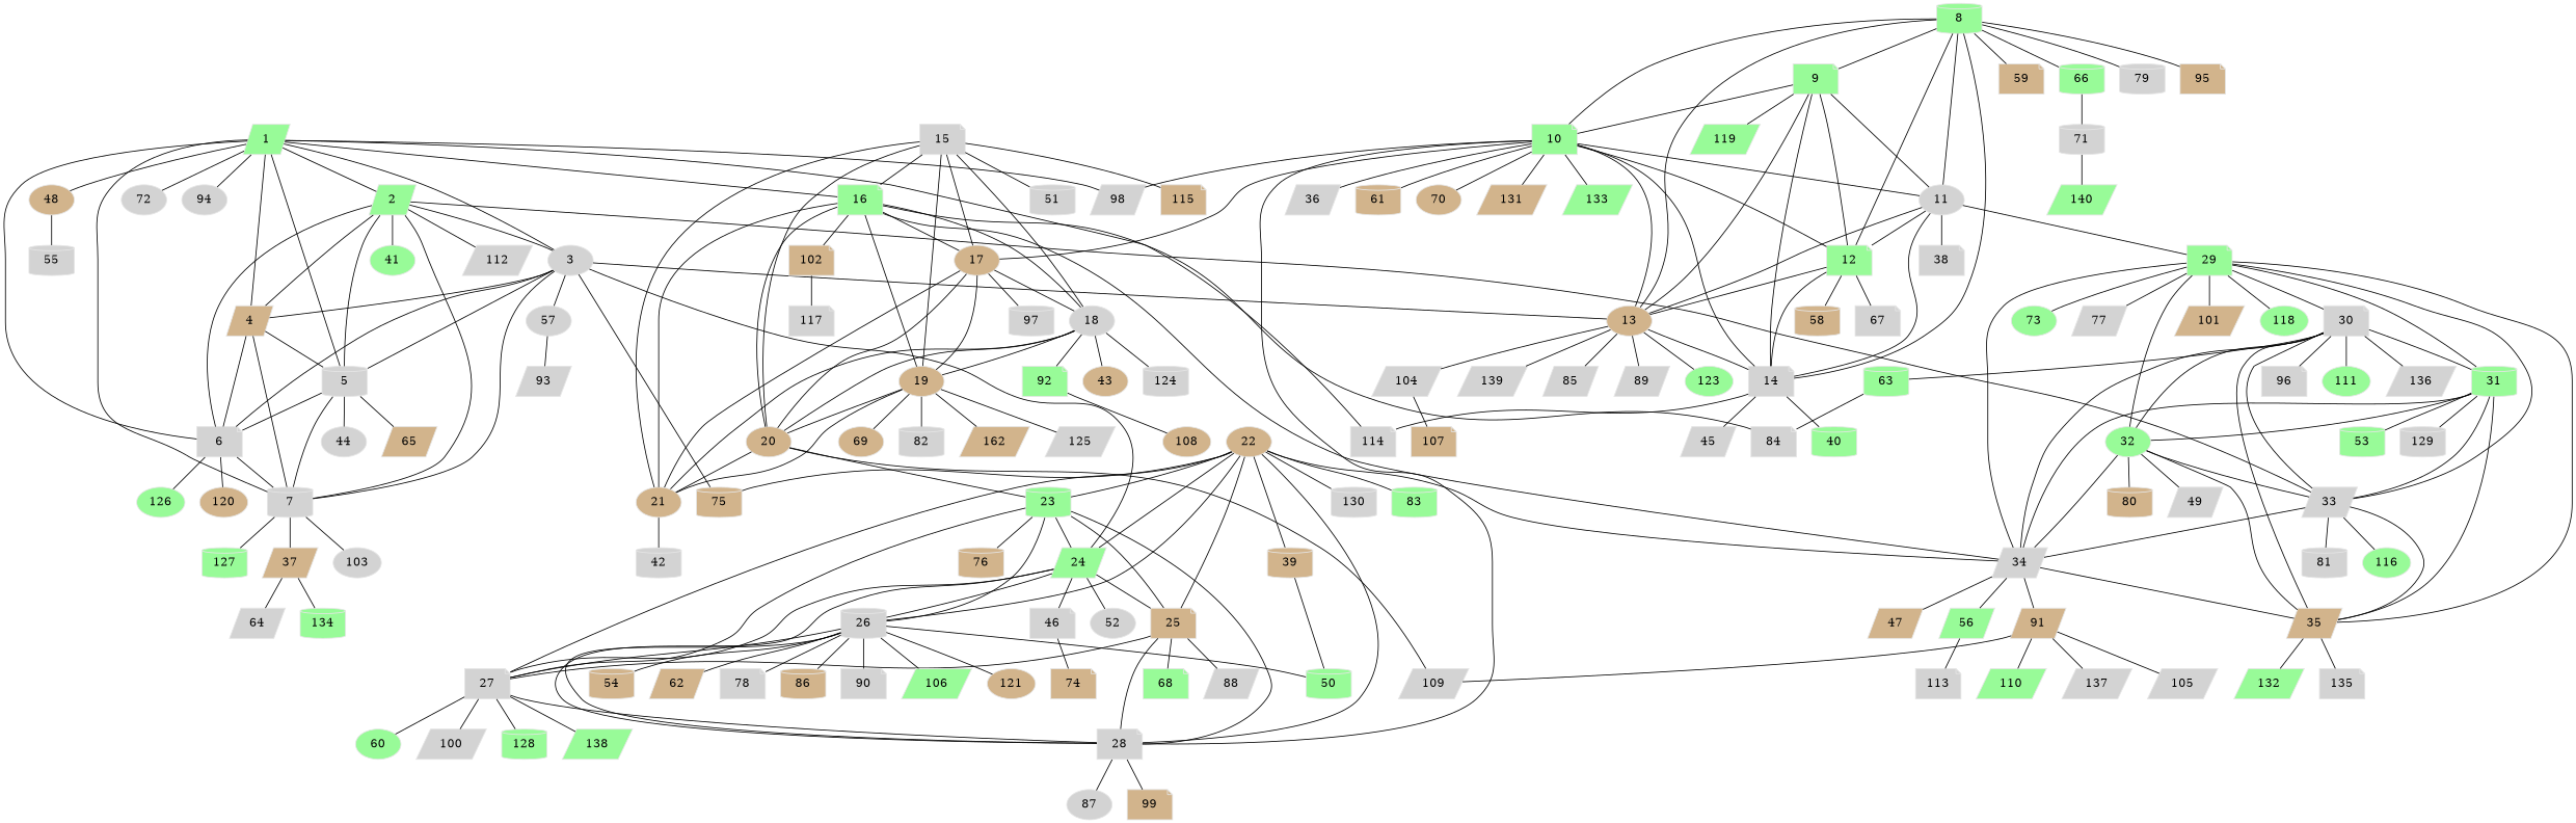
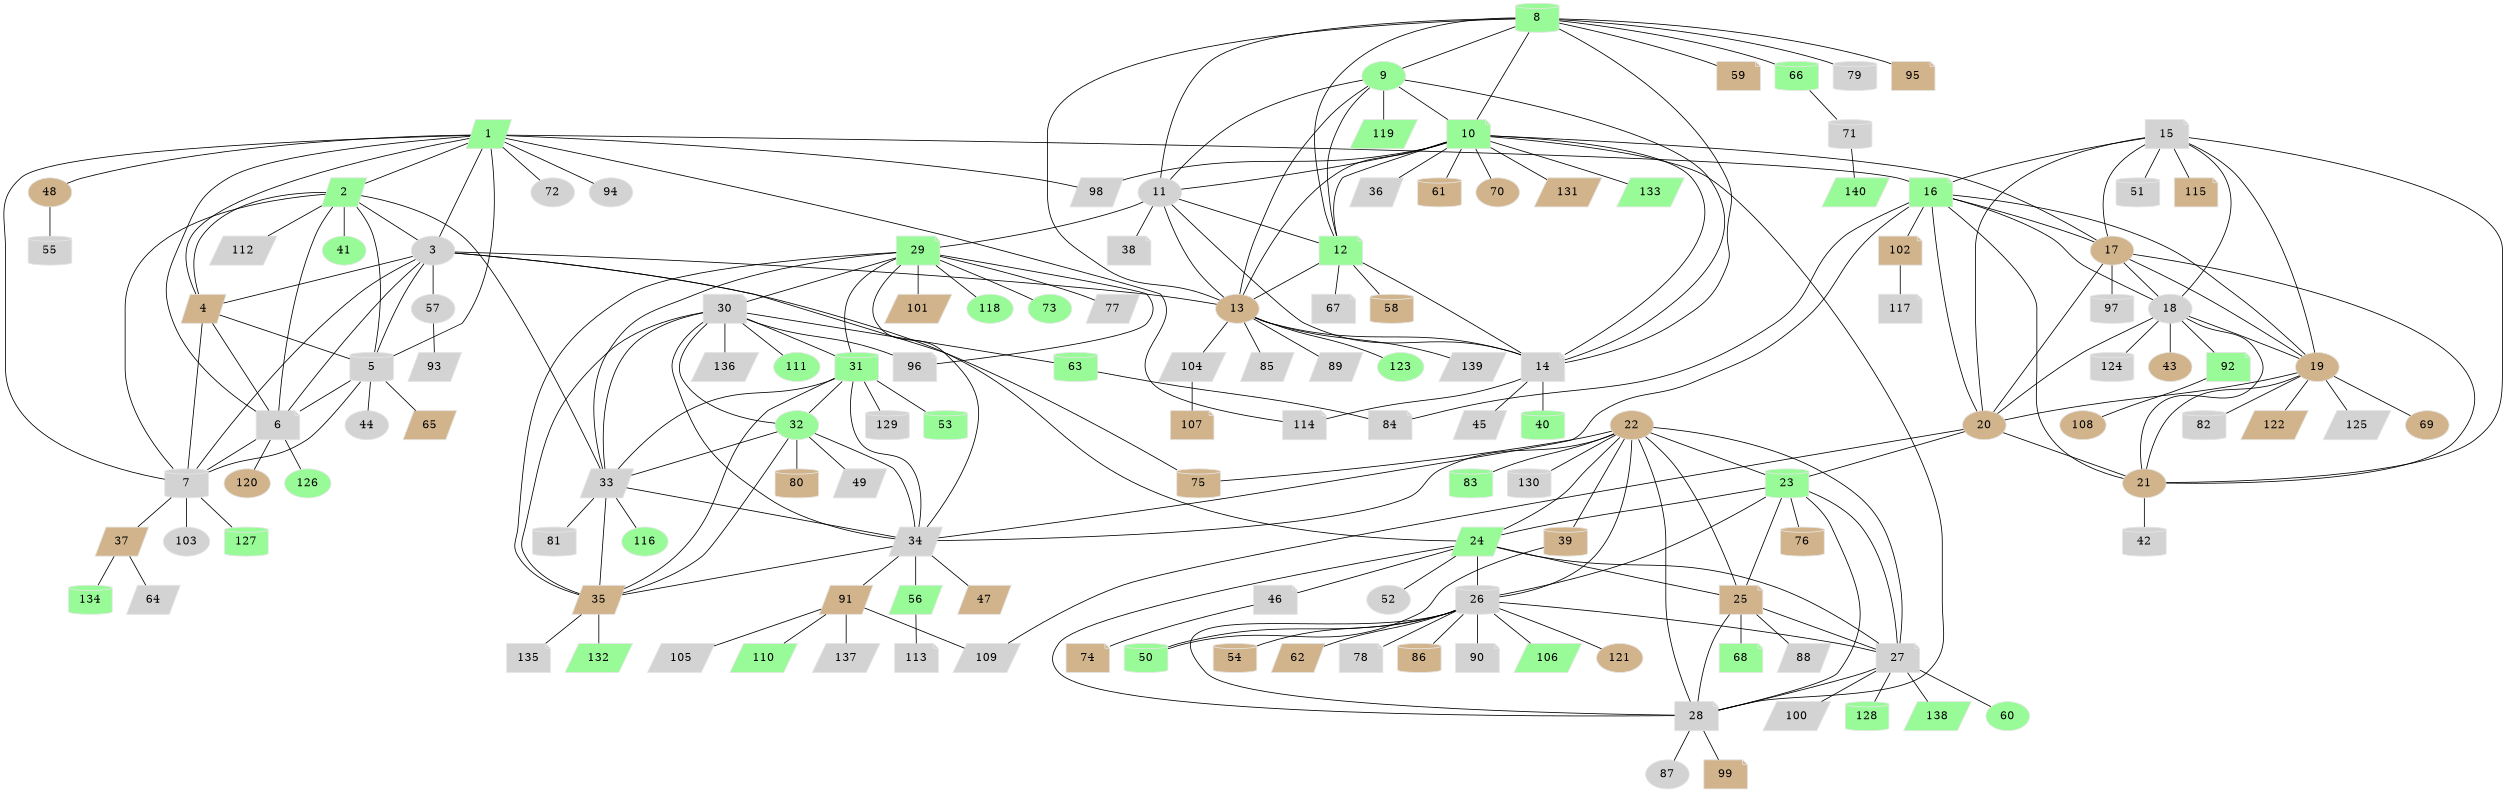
  graph {
    node [color=gray90 fillcolor=lightgrey shape=parallelogram style=filled]
    1 [fillcolor=palegreen]
    2 [fillcolor=palegreen]
    3 [shape=ellipse]
    4 [fillcolor=tan]
    5 [shape=cylinder]
    6 [shape=note]
    7 [shape=cylinder]
    16 [fillcolor=palegreen shape=note]
    48 [fillcolor=tan shape=ellipse]
    72 [shape=ellipse]
    94 [shape=ellipse]
    98
    114 [shape=note]
    33
    41 [fillcolor=palegreen shape=ellipse]
    112
    13 [fillcolor=tan shape=ellipse]
    24 [fillcolor=palegreen]
    57 [shape=ellipse]
    75 [fillcolor=tan shape=cylinder]
    44 [shape=ellipse]
    65 [fillcolor=tan]
    120 [fillcolor=tan shape=ellipse]
    126 [fillcolor=palegreen shape=ellipse]
    37 [fillcolor=tan]
    103 [shape=ellipse]
    127 [fillcolor=palegreen shape=cylinder]
    17 [fillcolor=tan shape=ellipse]
    18 [shape=ellipse]
    19 [fillcolor=tan shape=ellipse]
    20 [fillcolor=tan shape=ellipse]
    21 [fillcolor=tan shape=ellipse]
    34
    84 [shape=note]
    102 [fillcolor=tan shape=note]
    55 [shape=cylinder]
    35 [fillcolor=tan]
    81 [shape=cylinder]
    116 [fillcolor=palegreen shape=ellipse]
    14 [shape=note]
    85
    89
    104
    123 [fillcolor=palegreen shape=ellipse]
    139
    28 [shape=note]
    25 [fillcolor=tan shape=note]
    26 [shape=cylinder]
    27 [shape=note]
    46 [shape=note]
    52 [shape=ellipse]
    93
    64
    134 [fillcolor=palegreen shape=cylinder]
    8 [fillcolor=palegreen shape=cylinder]
-   9 [fillcolor=palegreen shape=note]
+   9 [fillcolor=palegreen shape=ellipse]
    10 [fillcolor=palegreen shape=note]
    11 [shape=ellipse]
    12 [fillcolor=palegreen shape=note]
    59 [fillcolor=tan shape=note]
    66 [fillcolor=palegreen shape=cylinder]
    79 [shape=cylinder]
    95 [fillcolor=tan shape=note]
    119 [fillcolor=palegreen]
    36
    61 [fillcolor=tan shape=cylinder]
    70 [fillcolor=tan shape=ellipse]
    131 [fillcolor=tan]
    133 [fillcolor=palegreen]
    29 [fillcolor=palegreen shape=note]
    38 [shape=note]
    58 [fillcolor=tan shape=cylinder]
    67 [shape=note]
    40 [fillcolor=palegreen shape=cylinder]
    45
    71 [shape=cylinder]
    97 [shape=cylinder]
    87 [shape=ellipse]
    99 [fillcolor=tan shape=note]
    30 [shape=note]
    31 [fillcolor=palegreen shape=cylinder]
    32 [fillcolor=palegreen shape=ellipse]
    73 [fillcolor=palegreen shape=ellipse]
    77
    101 [fillcolor=tan]
    118 [fillcolor=palegreen shape=ellipse]
    107 [fillcolor=tan shape=note]
    15 [shape=note]
    51 [shape=cylinder]
    115 [fillcolor=tan shape=note]
    43 [fillcolor=tan shape=ellipse]
    92 [fillcolor=palegreen shape=note]
    124 [shape=cylinder]
    69 [fillcolor=tan shape=ellipse]
    82 [shape=cylinder]
-   122 [fillcolor=tan label=162]
+   122 [fillcolor=tan]
    125
    23 [fillcolor=palegreen shape=cylinder]
    109
    42 [shape=cylinder]
    47 [fillcolor=tan]
    56 [fillcolor=palegreen]
    91 [fillcolor=tan]
    117 [shape=note]
    108 [fillcolor=tan shape=ellipse]
    76 [fillcolor=tan shape=cylinder]
    39 [fillcolor=tan shape=cylinder]
    50 [fillcolor=palegreen shape=cylinder]
    22 [fillcolor=tan shape=ellipse]
    83 [fillcolor=palegreen shape=cylinder]
    130 [shape=cylinder]
    68 [fillcolor=palegreen shape=note]
    88
    54 [fillcolor=tan shape=cylinder]
    62 [fillcolor=tan]
    78 [shape=note]
    86 [fillcolor=tan shape=cylinder]
    90 [shape=note]
    106 [fillcolor=palegreen]
    121 [fillcolor=tan shape=ellipse]
    60 [fillcolor=palegreen shape=ellipse]
    100
    128 [fillcolor=palegreen shape=cylinder]
    138 [fillcolor=palegreen]
    74 [fillcolor=tan shape=note]
    63 [fillcolor=palegreen shape=cylinder]
    96 [shape=note]
    111 [fillcolor=palegreen shape=ellipse]
    136
    53 [fillcolor=palegreen shape=cylinder]
    129 [shape=cylinder]
    49
    80 [fillcolor=tan shape=cylinder]
    132 [fillcolor=palegreen]
    135 [shape=note]
    113 [shape=note]
    105
    110 [fillcolor=palegreen]
    137
    140 [fillcolor=palegreen]
    1 -- 2
    1 -- 3
    1 -- 4
    1 -- 5
    1 -- 6
    1 -- 7
    1 -- 16
    1 -- 48
    1 -- 72
    1 -- 94
    1 -- 98
    1 -- 114
    2 -- 3
    2 -- 4
    2 -- 5
    2 -- 6
    2 -- 7
    2 -- 33
    2 -- 41
    2 -- 112
    3 -- 4
    3 -- 5
    3 -- 6
    3 -- 7
    3 -- 13
    3 -- 24
    3 -- 57
    3 -- 75
    4 -- 5
    4 -- 6
    4 -- 7
    5 -- 6
    5 -- 7
    5 -- 44
    5 -- 65
    6 -- 7
    6 -- 120
    6 -- 126
    7 -- 37
    7 -- 103
    7 -- 127
    16 -- 17
    16 -- 18
    16 -- 19
    16 -- 20
    16 -- 21
    16 -- 34
    16 -- 84
    16 -- 102
    48 -- 55
    33 -- 34
    33 -- 35
    33 -- 81
    33 -- 116
    13 -- 14
    13 -- 85
    13 -- 89
    13 -- 104
    13 -- 123
    13 -- 139
    24 -- 28
    24 -- 25
    24 -- 26
    24 -- 27
    24 -- 46
    24 -- 52
    57 -- 93
    37 -- 64
    37 -- 134
    17 -- 18
    17 -- 19
    17 -- 20
    17 -- 21
    17 -- 97
    18 -- 19
    18 -- 20
    18 -- 21
    18 -- 43
    18 -- 92
    18 -- 124
    19 -- 20
    19 -- 21
    19 -- 69
    19 -- 82
    19 -- 122
    19 -- 125
    20 -- 21
    20 -- 23
    20 -- 109
    21 -- 42
    34 -- 35
    34 -- 47
    34 -- 56
    34 -- 91
    102 -- 117
    35 -- 132
    35 -- 135
    14 -- 114
    14 -- 40
    14 -- 45
    104 -- 107
    28 -- 87
    28 -- 99
    25 -- 28
    25 -- 27
    25 -- 68
    25 -- 88
    26 -- 28
    26 -- 27
    26 -- 50
    26 -- 54
    26 -- 62
    26 -- 78
    26 -- 86
    26 -- 90
    26 -- 106
    26 -- 121
    27 -- 28
    27 -- 60
    27 -- 100
    27 -- 128
    27 -- 138
    46 -- 74
    8 -- 13
    8 -- 14
    8 -- 9
    8 -- 10
    8 -- 11
    8 -- 12
    8 -- 59
    8 -- 66
    8 -- 79
    8 -- 95
    9 -- 13
    9 -- 14
    9 -- 10
    9 -- 11
    9 -- 12
    9 -- 119
    10 -- 98
    10 -- 13
    10 -- 17
    10 -- 14
    10 -- 28
    10 -- 11
    10 -- 12
    10 -- 36
    10 -- 61
    10 -- 70
    10 -- 131
    10 -- 133
    11 -- 13
    11 -- 14
    11 -- 12
    11 -- 29
    11 -- 38
    12 -- 13
    12 -- 14
    12 -- 58
    12 -- 67
    66 -- 71
    29 -- 33
    29 -- 34
    29 -- 35
    29 -- 30
    29 -- 31
-   29 -- 32
+   29 -- 96
    29 -- 73
    29 -- 77
    29 -- 101
    29 -- 118
    71 -- 140
    30 -- 33
    30 -- 34
    30 -- 35
    30 -- 31
    30 -- 32
    30 -- 63
    30 -- 96
    30 -- 111
    30 -- 136
    31 -- 33
    31 -- 34
    31 -- 35
    31 -- 32
    31 -- 53
    31 -- 129
    32 -- 33
    32 -- 34
    32 -- 35
    32 -- 49
    32 -- 80
    15 -- 16
    15 -- 17
    15 -- 18
    15 -- 19
    15 -- 20
    15 -- 21
    15 -- 51
    15 -- 115
    92 -- 108
    23 -- 24
    23 -- 28
    23 -- 25
    23 -- 26
    23 -- 27
    23 -- 76
    56 -- 113
    91 -- 109
    91 -- 105
    91 -- 110
    91 -- 137
    39 -- 50
    22 -- 24
    22 -- 75
    22 -- 34
    22 -- 28
    22 -- 25
    22 -- 26
    22 -- 27
    22 -- 23
    22 -- 39
    22 -- 83
    22 -- 130
    63 -- 84
  }
